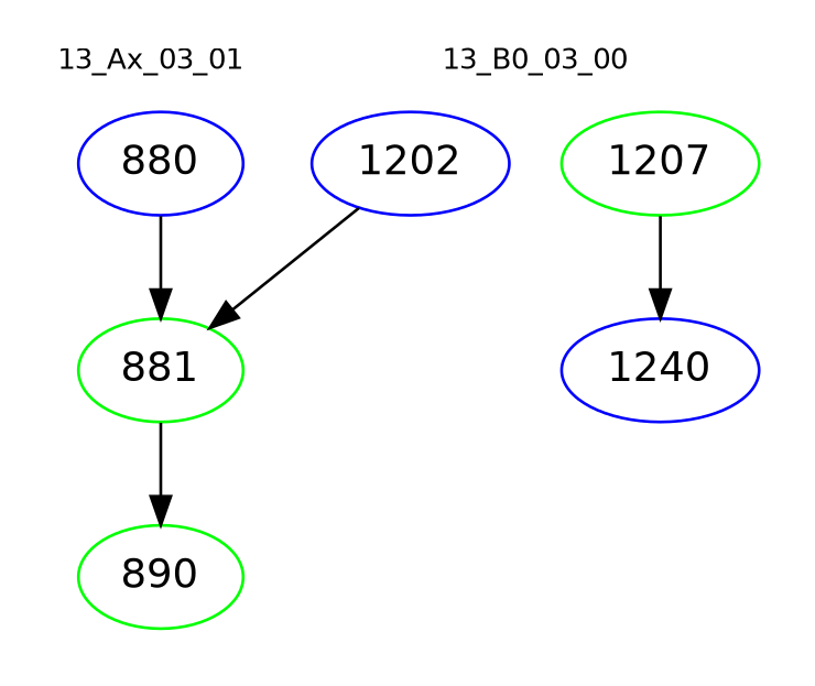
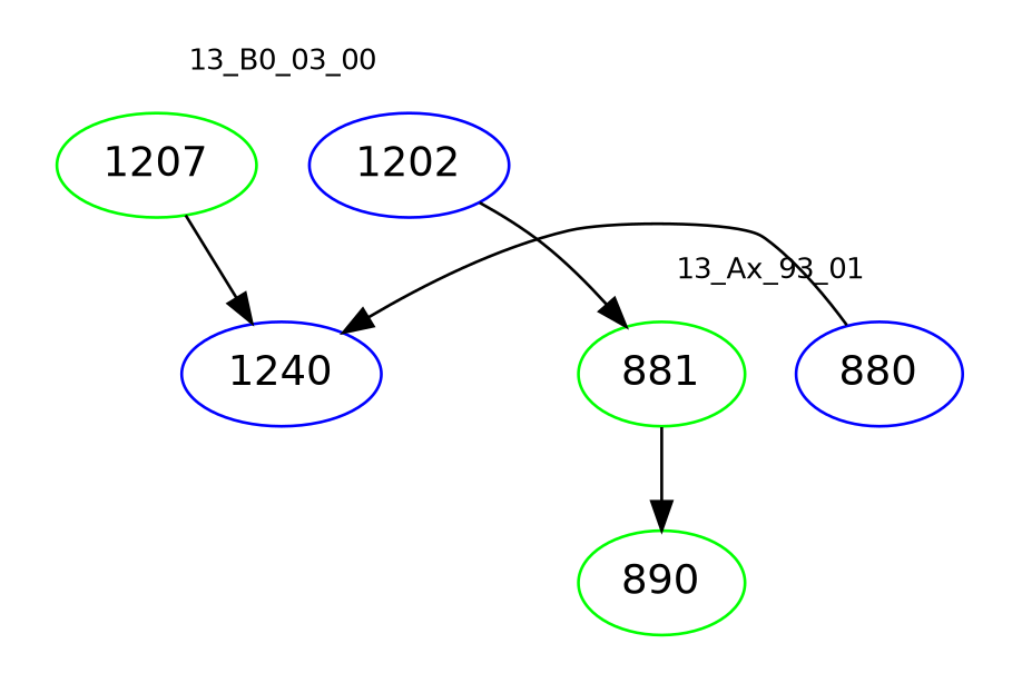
  digraph {
    fontname="DejaVu Sans"
    node [color=blue fontname="DejaVu Sans"]
    edge [color=black fontname="DejaVu Sans"]
    n1 [label=880]
    n2 [color=green label=881]
    n3 [color=green label=890]
    n4 [label=1202]
    n5 [color=green label=1207]
    n6 [label=1240]
    subgraph cluster_1 {
      color=white
      fontsize=10
-     label="13_Ax_03_01"
+     label="13_Ax_93_01"
      n1
      n2
      n3
    }
    subgraph cluster_2 {
      color=white
      fontsize=10
      label="13_B0_03_00"
      n4
      n5
      n6
    }
-   n1 -> n2
+   n1 -> n6
    n2 -> n3
    n4 -> n2
    n5 -> n6
  }
